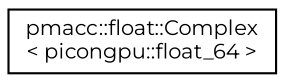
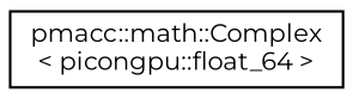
  digraph {
    rankdir=LR
    fontname=Montserrat
-   n1 [color=black fillcolor=white fontname=Montserrat fontsize=10 height=0.2 label="pmacc::float::Complex\l\< picongpu::float_64 \>" shape=record style=filled width=0.4]
+   n1 [color=black fillcolor=white fontname=Montserrat fontsize=10 height=0.2 label="pmacc::math::Complex\l\< picongpu::float_64 \>" shape=record style=filled width=0.4]
  }
